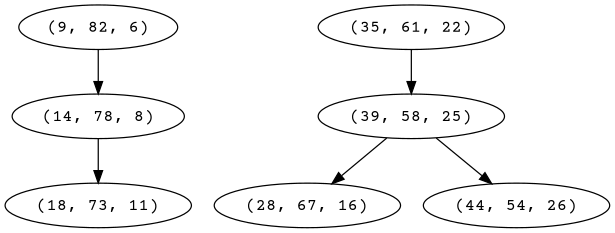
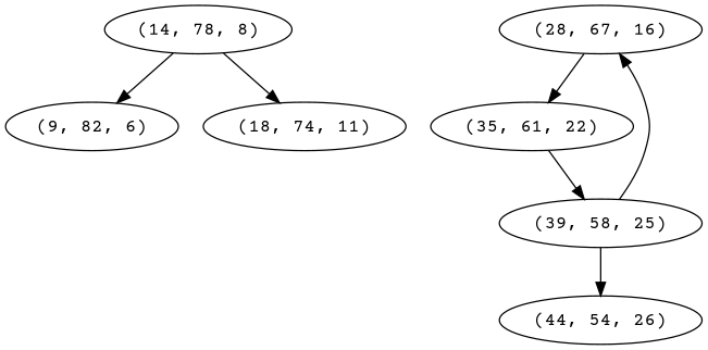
  digraph {
    fontname="Courier Prime"
    node [fontname="Courier Prime"]
    edge [fontname="Courier Prime"]
    "(9, 82, 6)"
    "(14, 78, 8)"
-   "(18, 74, 11)" [label="(18, 73, 11)"]
+   "(18, 74, 11)"
    "(28, 67, 16)"
    "(35, 61, 22)"
    "(39, 58, 25)"
    "(44, 54, 26)"
-   "(9, 82, 6)" -> "(14, 78, 8)"
+   "(14, 78, 8)" -> "(9, 82, 6)"
    "(14, 78, 8)" -> "(18, 74, 11)"
+   "(28, 67, 16)" -> "(35, 61, 22)"
    "(35, 61, 22)" -> "(39, 58, 25)"
    "(39, 58, 25)" -> "(28, 67, 16)"
    "(39, 58, 25)" -> "(44, 54, 26)"
  }
